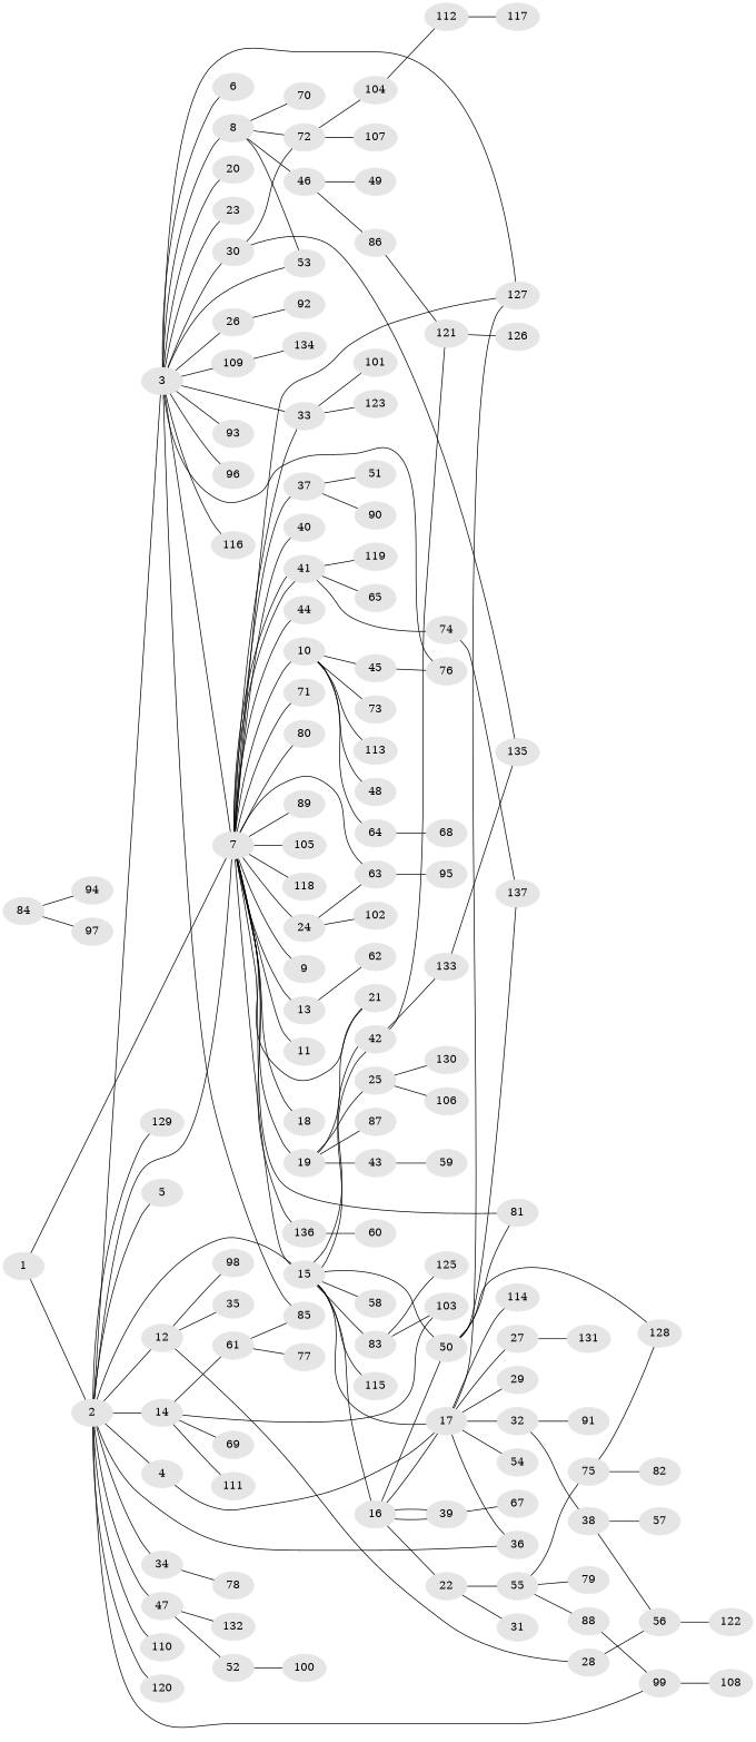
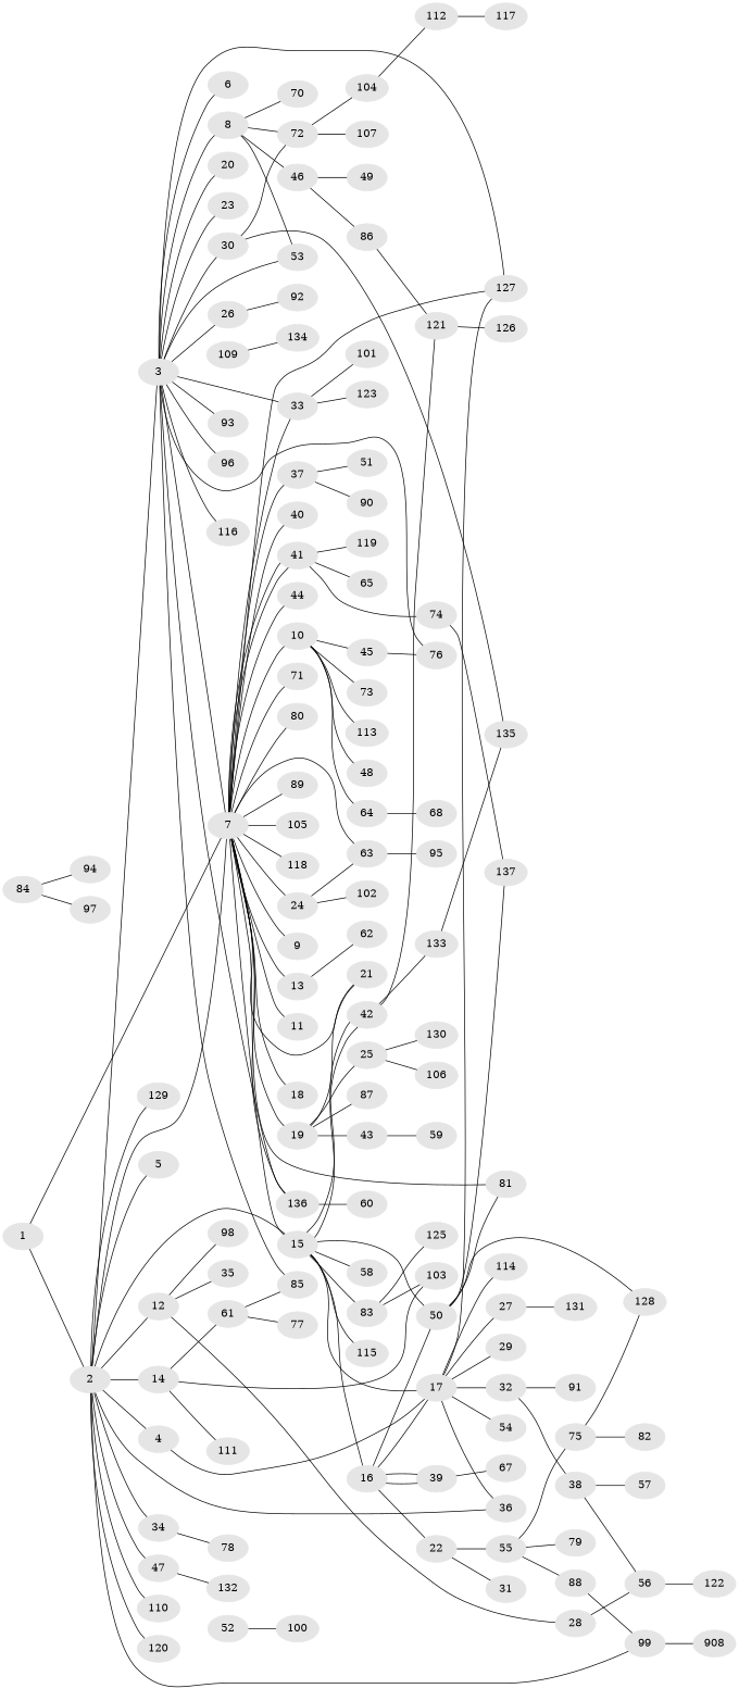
  graph {
    rankdir=LR
    node [color=gray90 style=filled]
    1
    2
    7
    3
    4
    5
    12
    14
    15
    34
    36
    47
    99
    110
    120
    129
    33
    127
    9
    10
    11
    13
    18
    19
    21
    24
    37
    40
    41
    44
    63
    71
    80
    81
    89
    105
    118
    136
    6
    8
    20
    23
    26
    30
    53
    76
    85
    93
    96
    109
    116
    17
    28
    35
    98
    61
-   69
    103
    111
    16
    42
    50
    58
    83
    115
    78
    52
    132
-   108
+   108 [label=908]
    46
    70
    72
    92
    135
    101
    123
    134
    27
    29
    32
    54
    114
    45
    48
    64
    73
    113
    62
    25
    43
    87
    102
    51
    90
    65
    74
    119
    95
    60
    49
    86
    104
    107
    68
    56
    77
    22
    39
    121
    133
    128
    137
    125
    31
    55
    67
    131
    38
    91
    106
    130
    59
    75
    79
    88
    122
    57
    126
    100
    82
    84
    94
    97
    112
    117
    1 -- 2
    1 -- 7
    2 -- 7
    2 -- 3
    2 -- 4
    2 -- 5
    2 -- 12
    2 -- 14
    2 -- 15
    2 -- 34
    2 -- 36
    2 -- 47
    2 -- 99
    2 -- 110
    2 -- 120
    2 -- 129
    7 -- 15
    7 -- 33
    7 -- 127
    7 -- 9
    7 -- 10
    7 -- 11
    7 -- 13
    7 -- 18
    7 -- 19
    7 -- 21
    7 -- 24
    7 -- 37
    7 -- 40
    7 -- 41
    7 -- 41
    7 -- 44
    7 -- 63
    7 -- 71
    7 -- 80
    7 -- 81
    7 -- 89
    7 -- 105
    7 -- 118
    7 -- 136
    3 -- 7
    3 -- 33
    3 -- 127
    3 -- 6
    3 -- 8
    3 -- 20
    3 -- 23
    3 -- 26
    3 -- 30
    3 -- 53
    3 -- 76
    3 -- 85
    3 -- 93
    3 -- 96
-   3 -- 109
+   3 -- 136
    3 -- 116
    4 -- 17
    12 -- 28
    12 -- 35
    12 -- 98
    14 -- 61
-   14 -- 69
    14 -- 103
    14 -- 111
    15 -- 17
    15 -- 16
    15 -- 42
    15 -- 42
    15 -- 50
    15 -- 58
    15 -- 83
    15 -- 115
    34 -- 78
-   47 -- 52
    47 -- 132
    99 -- 108
    33 -- 101
    33 -- 123
    10 -- 45
    10 -- 48
    10 -- 64
    10 -- 73
    10 -- 113
    13 -- 62
    19 -- 21
    19 -- 25
    19 -- 43
    19 -- 87
    24 -- 63
    24 -- 102
    37 -- 51
    37 -- 90
    41 -- 65
    41 -- 74
    41 -- 119
    63 -- 95
    136 -- 60
    8 -- 53
    8 -- 46
    8 -- 70
    8 -- 72
    26 -- 92
    30 -- 72
    30 -- 135
    109 -- 134
    17 -- 36
    17 -- 127
    17 -- 27
    17 -- 29
    17 -- 32
    17 -- 54
    17 -- 114
    28 -- 56
    61 -- 85
    61 -- 77
    16 -- 17
    16 -- 50
    16 -- 22
    16 -- 39
    16 -- 39
    42 -- 121
    42 -- 133
    50 -- 81
    50 -- 128
    50 -- 137
    83 -- 103
    83 -- 125
    52 -- 100
    46 -- 49
    46 -- 86
    72 -- 104
    72 -- 107
    27 -- 131
    32 -- 38
    32 -- 91
    45 -- 76
    64 -- 68
    25 -- 106
    25 -- 130
    43 -- 59
    74 -- 137
    86 -- 121
    104 -- 112
    56 -- 122
    22 -- 31
    22 -- 55
    39 -- 67
    121 -- 126
    133 -- 135
    55 -- 75
    55 -- 79
    55 -- 88
    38 -- 56
    38 -- 57
    75 -- 128
    75 -- 82
    88 -- 99
    84 -- 94
    84 -- 97
    112 -- 117
  }
